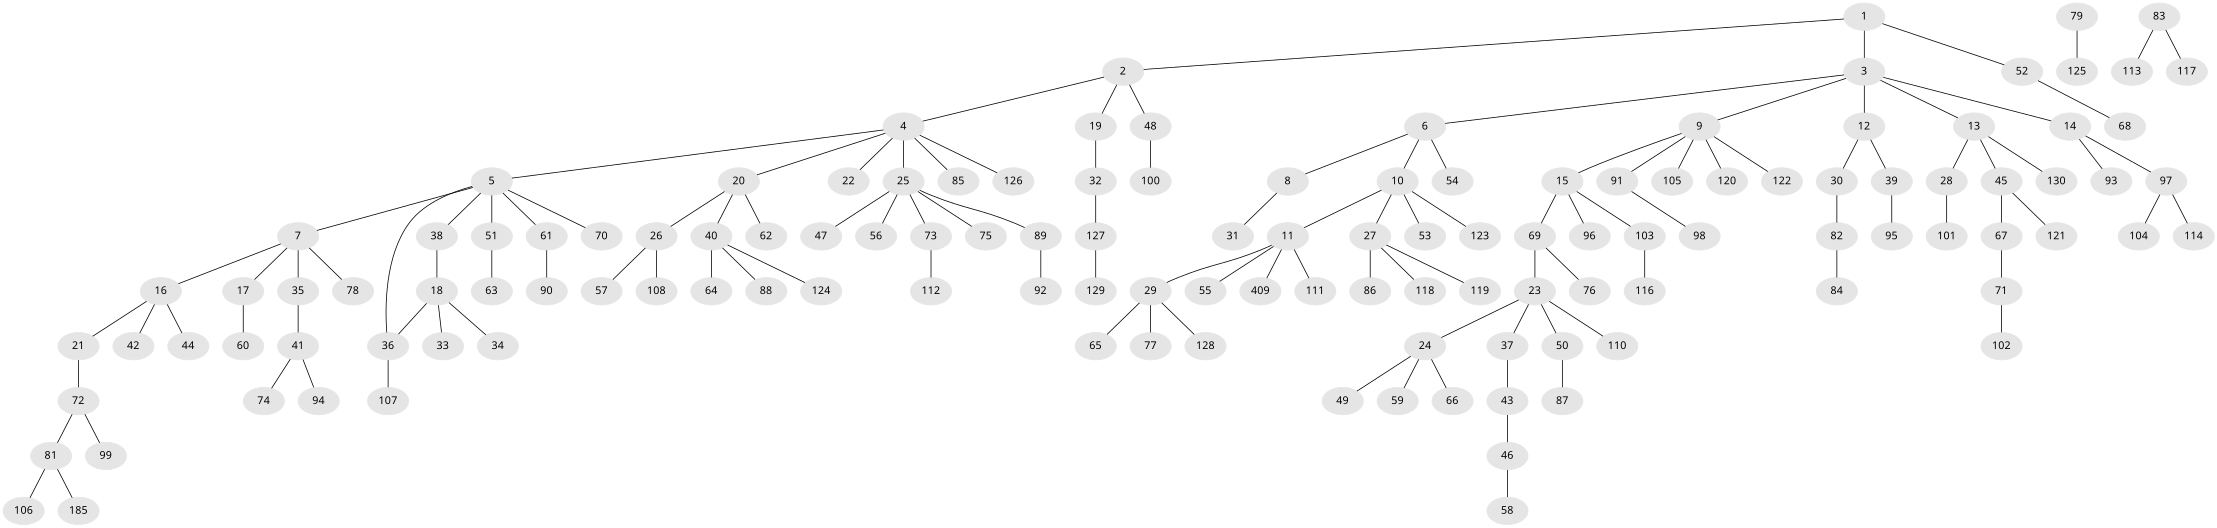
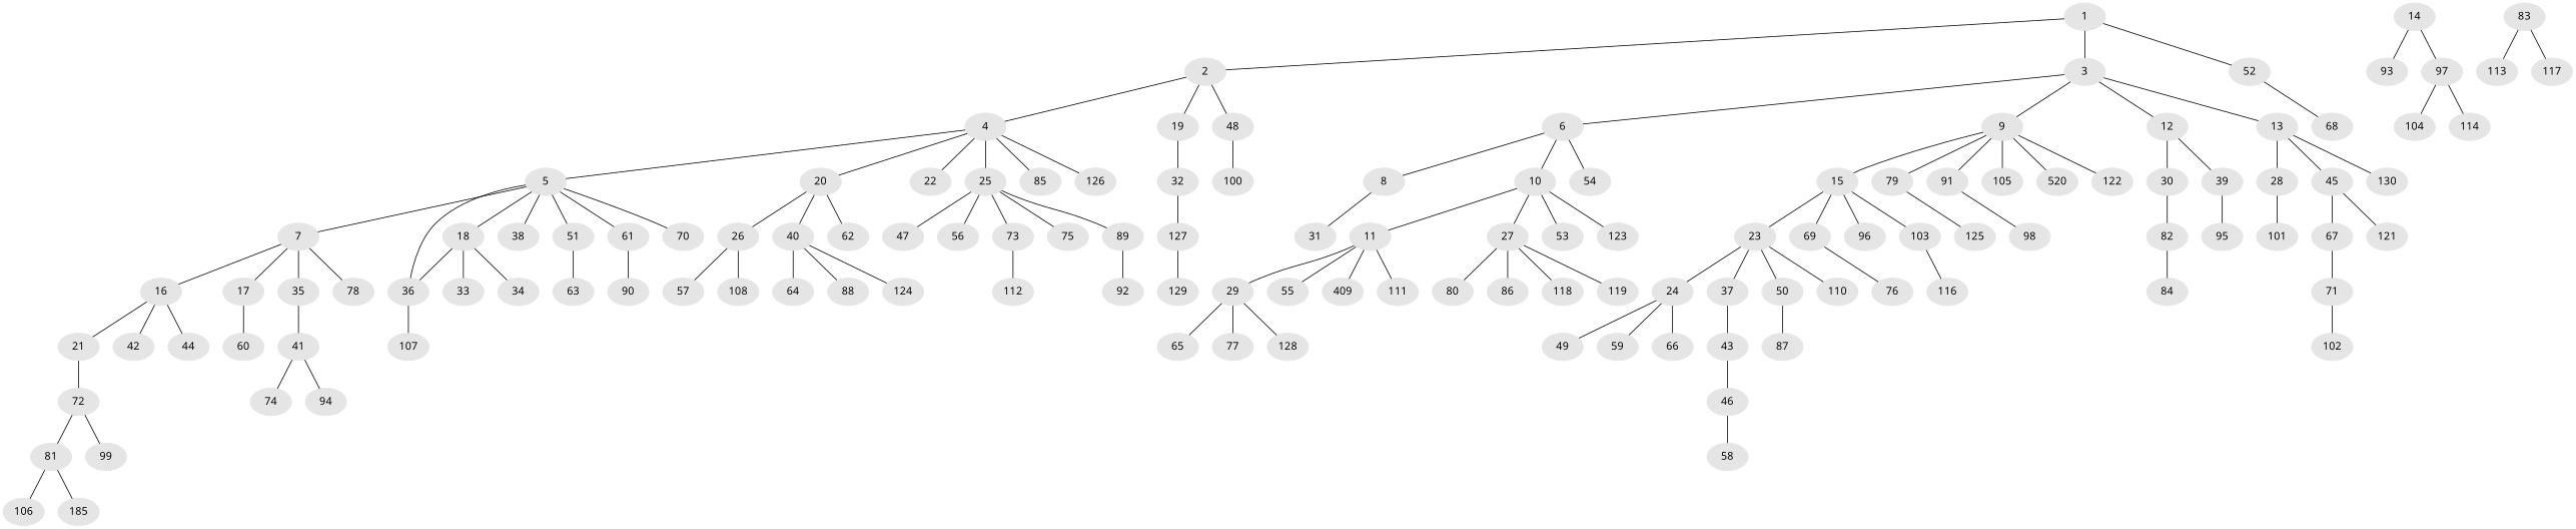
  graph {
    fontname="Noto Sans"
    node [color=gray90 fontname="Noto Sans" style=filled]
    edge [fontname="Noto Sans"]
    1
    2
    3
    52
    4
    19
    48
    6
    9
    12
    13
    14
    68
    5
    20
    22
    25
    85
    126
    32
    100
    8
    10
    54
    15
    79
    91
    105
-   120
+   120 [label=520]
    122
    30
    39
    28
    45
    130
    93
    97
    7
    18
    36
    38
    51
    61
    70
    26
    40
    62
    47
    56
    73
    75
    89
    16
    17
    35
    78
    33
    34
    107
    63
    90
    31
    11
    27
    53
    123
    21
    42
    44
    60
    41
    23
    69
    96
    103
    125
    98
    29
    55
    n80 [label=409]
    111
+   80
    86
    118
    119
    65
    77
    128
    82
    95
    101
    67
    121
    104
    114
    24
    37
    50
    110
    76
    116
    72
    83
    113
    117
    127
    57
    108
    64
    88
    124
    81
    99
    49
    59
    66
    43
    87
    112
    92
    84
    129
    74
    94
    46
    58
    71
    102
    106
    n130 [label=185]
    1 -- 2
    1 -- 3
    1 -- 52
    2 -- 4
    2 -- 19
    2 -- 48
    3 -- 6
    3 -- 9
    3 -- 12
    3 -- 13
-   3 -- 14
    52 -- 68
    4 -- 5
    4 -- 20
    4 -- 22
    4 -- 25
    4 -- 85
    4 -- 126
    19 -- 32
    48 -- 100
    6 -- 8
    6 -- 10
    6 -- 54
    9 -- 15
+   9 -- 79
    9 -- 91
    9 -- 105
    9 -- 120
    9 -- 122
    12 -- 30
    12 -- 39
    13 -- 28
    13 -- 45
    13 -- 130
    14 -- 93
    14 -- 97
    5 -- 7
-   38 -- 18
+   5 -- 18
    5 -- 36
    5 -- 38
    5 -- 51
    5 -- 61
    5 -- 70
    20 -- 26
    20 -- 40
    20 -- 62
    25 -- 47
    25 -- 56
    25 -- 73
    25 -- 75
    25 -- 89
    32 -- 127
    8 -- 31
    10 -- 11
    10 -- 27
    10 -- 53
    10 -- 123
-   69 -- 23
+   15 -- 23
    15 -- 69
    15 -- 96
    15 -- 103
    79 -- 125
    91 -- 98
    30 -- 82
    39 -- 95
    28 -- 101
    45 -- 67
    45 -- 121
    97 -- 104
    97 -- 114
    7 -- 16
    7 -- 17
    7 -- 35
    7 -- 78
    18 -- 36
    18 -- 33
    18 -- 34
    36 -- 107
    51 -- 63
    61 -- 90
    26 -- 57
    26 -- 108
    40 -- 64
    40 -- 88
    40 -- 124
    73 -- 112
    89 -- 92
    16 -- 21
    16 -- 42
    16 -- 44
    17 -- 60
    35 -- 41
    11 -- 29
    11 -- 55
    11 -- n80
    11 -- 111
+   27 -- 80
    27 -- 86
    27 -- 118
    27 -- 119
    21 -- 72
    41 -- 74
    41 -- 94
    23 -- 24
    23 -- 37
    23 -- 50
    23 -- 110
    69 -- 76
    103 -- 116
    29 -- 65
    29 -- 77
    29 -- 128
    82 -- 84
    67 -- 71
    24 -- 49
    24 -- 59
    24 -- 66
    37 -- 43
    50 -- 87
    72 -- 81
    72 -- 99
    83 -- 113
    83 -- 117
    127 -- 129
    81 -- 106
    81 -- n130
    43 -- 46
    46 -- 58
    71 -- 102
  }
